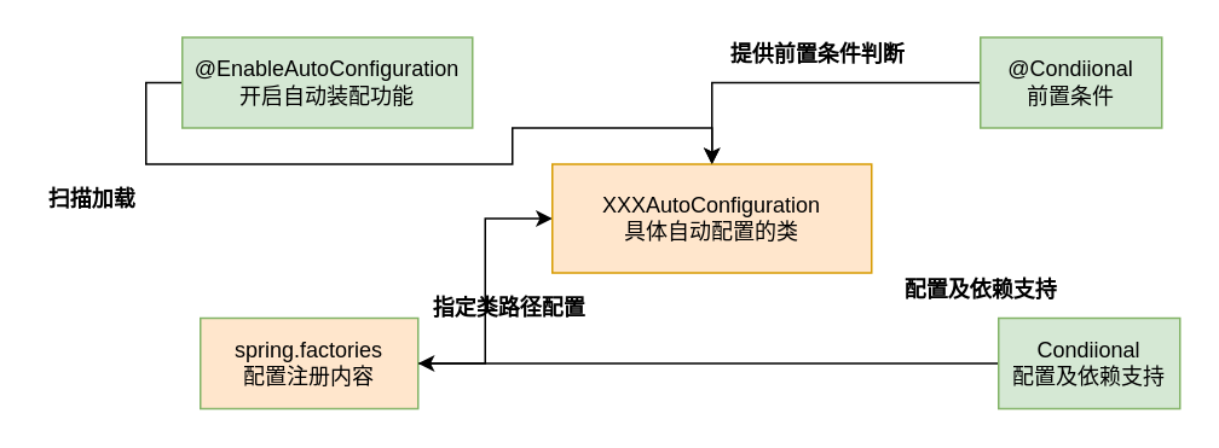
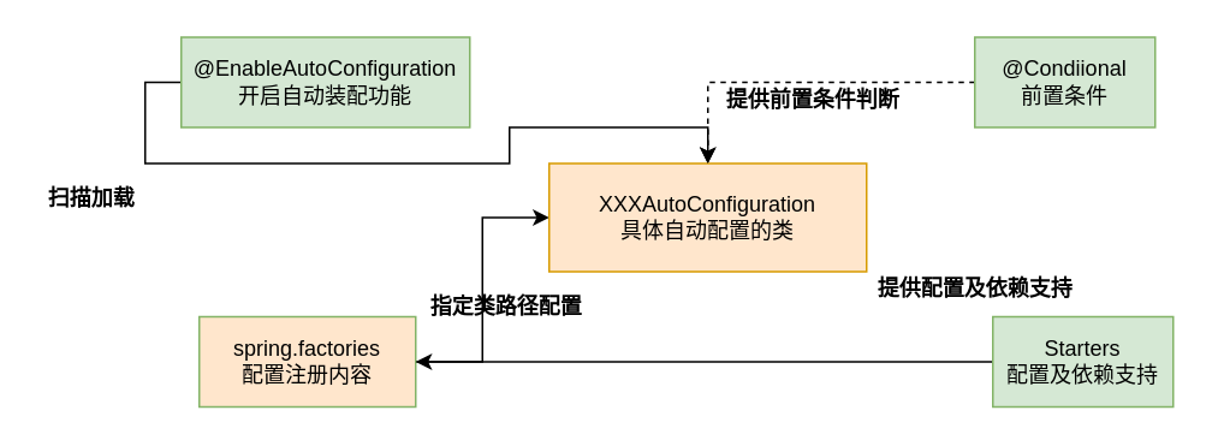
  <mxCell id="0" />
  <mxCell id="1" parent="0" />
  <mxCell id="2" style="edgeStyle=orthogonalEdgeStyle;rounded=0;orthogonalLoop=1;jettySize=auto;html=1;exitX=0;exitY=0.5;exitDx=0;exitDy=0;" edge="1" parent="1" source="3" target="6"><mxGeometry relative="1" as="geometry" /></mxCell>
  <mxCell id="3" value="@EnableAutoConfiguration&lt;br&gt;开启自动装配功能" style="rounded=0;whiteSpace=wrap;html=1;fillColor=#d5e8d4;strokeColor=#82b366;" vertex="1" parent="1"><mxGeometry x="100" y="20" width="160" height="50" as="geometry" /></mxCell>
  <mxCell id="4" style="edgeStyle=orthogonalEdgeStyle;rounded=0;orthogonalLoop=1;jettySize=auto;html=1;entryX=0;entryY=0.5;entryDx=0;entryDy=0;" edge="1" parent="1" source="5" target="6"><mxGeometry relative="1" as="geometry" /></mxCell>
  <mxCell id="5" value="spring.factories&lt;br&gt;配置注册内容" style="rounded=0;whiteSpace=wrap;html=1;fillColor=#ffe6cc;strokeColor=#82b366;" vertex="1" parent="1"><mxGeometry x="110" y="175" width="120" height="50" as="geometry" /></mxCell>
  <mxCell id="6" value="XXXAutoConfiguration&lt;br&gt;具体自动配置的类" style="rounded=0;whiteSpace=wrap;html=1;fillColor=#ffe6cc;strokeColor=#d79b00;" vertex="1" parent="1"><mxGeometry x="304" y="90" width="176" height="60" as="geometry" /></mxCell>
- <mxCell id="7" style="edgeStyle=orthogonalEdgeStyle;rounded=0;orthogonalLoop=1;jettySize=auto;html=1;" edge="1" parent="1" source="8" target="6"><mxGeometry relative="1" as="geometry" /></mxCell>
+ <mxCell id="7" style="edgeStyle=orthogonalEdgeStyle;rounded=0;orthogonalLoop=1;jettySize=auto;html=1;dashed=1;" edge="1" parent="1" source="8" target="6"><mxGeometry relative="1" as="geometry" /></mxCell>
  <mxCell id="8" value="@Condiional&lt;br&gt;前置条件" style="rounded=0;whiteSpace=wrap;html=1;fillColor=#d5e8d4;strokeColor=#82b366;" vertex="1" parent="1"><mxGeometry x="540" y="20" width="100" height="50" as="geometry" /></mxCell>
  <mxCell id="9" style="edgeStyle=orthogonalEdgeStyle;rounded=0;orthogonalLoop=1;jettySize=auto;html=1;" edge="1" parent="1" source="10" target="5"><mxGeometry relative="1" as="geometry" /></mxCell>
- <mxCell id="10" value="Condiional&lt;br&gt;配置及依赖支持" style="rounded=0;whiteSpace=wrap;html=1;fillColor=#d5e8d4;strokeColor=#82b366;" vertex="1" parent="1"><mxGeometry x="550" y="175" width="100" height="50" as="geometry" /></mxCell>
+ <mxCell id="10" value="Starters&lt;br&gt;配置及依赖支持" style="rounded=0;whiteSpace=wrap;html=1;fillColor=#d5e8d4;strokeColor=#82b366;" vertex="1" parent="1"><mxGeometry x="550" y="175" width="100" height="50" as="geometry" /></mxCell>
  <mxCell id="11" value="扫描加载" style="text;html=1;align=center;verticalAlign=middle;resizable=0;points=[];autosize=1;fontStyle=1" vertex="1" parent="1"><mxGeometry x="20" y="100" width="60" height="20" as="geometry" /></mxCell>
  <mxCell id="12" value="&lt;b&gt;指定类路径配置&lt;/b&gt;" style="text;html=1;align=center;verticalAlign=middle;resizable=0;points=[];autosize=1;" vertex="1" parent="1"><mxGeometry x="230" y="160" width="100" height="20" as="geometry" /></mxCell>
- <mxCell id="13" value="&lt;b&gt;提供前置条件判断&lt;/b&gt;" style="text;html=1;align=center;verticalAlign=middle;resizable=0;points=[];autosize=1;" vertex="1" parent="1"><mxGeometry x="395" y="20" width="110" height="20" as="geometry" /></mxCell>
- <mxCell id="14" value="&lt;b&gt;配置及依赖支持&lt;/b&gt;" style="text;html=1;align=center;verticalAlign=middle;resizable=0;points=[];autosize=1;" vertex="1" parent="1"><mxGeometry x="480" y="150" width="120" height="20" as="geometry" /></mxCell>
+ <mxCell id="13" value="&lt;b&gt;提供前置条件判断&lt;/b&gt;" style="text;html=1;align=center;verticalAlign=middle;resizable=0;points=[];autosize=1;" vertex="1" parent="1"><mxGeometry x="395" y="45" width="110" height="20" as="geometry" /></mxCell>
+ <mxCell id="14" value="&lt;b&gt;提供配置及依赖支持&lt;/b&gt;" style="text;html=1;align=center;verticalAlign=middle;resizable=0;points=[];autosize=1;" vertex="1" parent="1"><mxGeometry x="480" y="150" width="120" height="20" as="geometry" /></mxCell>
